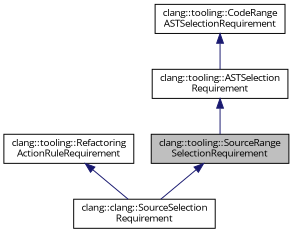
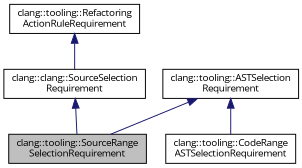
  digraph {
    fontname="Open Sans"
    node [color=black fontname="Open Sans" fontsize=10 shape=record]
    edge [color=midnightblue dir=back fontname="Open Sans" fontsize=10 labelfontname=Helvetica labelfontsize=10 style=solid]
    n1 [fillcolor=grey75 fontcolor=black height=0.2 label="clang::tooling::SourceRange\lSelectionRequirement" style=filled width=0.4]
    n2 [height=0.2 label="clang::tooling::ASTSelection\lRequirement" width=0.4]
    n3 [height=0.2 label="clang::tooling::CodeRange\lASTSelectionRequirement" width=0.4]
    n4 [height=0.2 label="clang::clang::SourceSelection\lRequirement" width=0.4]
    n5 [height=0.2 label="clang::tooling::Refactoring\lActionRuleRequirement" width=0.4]
    n2 -> n1
-   n3 -> n2
-   n1 -> n4
+   n2 -> n3
+   n4 -> n1
    n5 -> n4
  }
